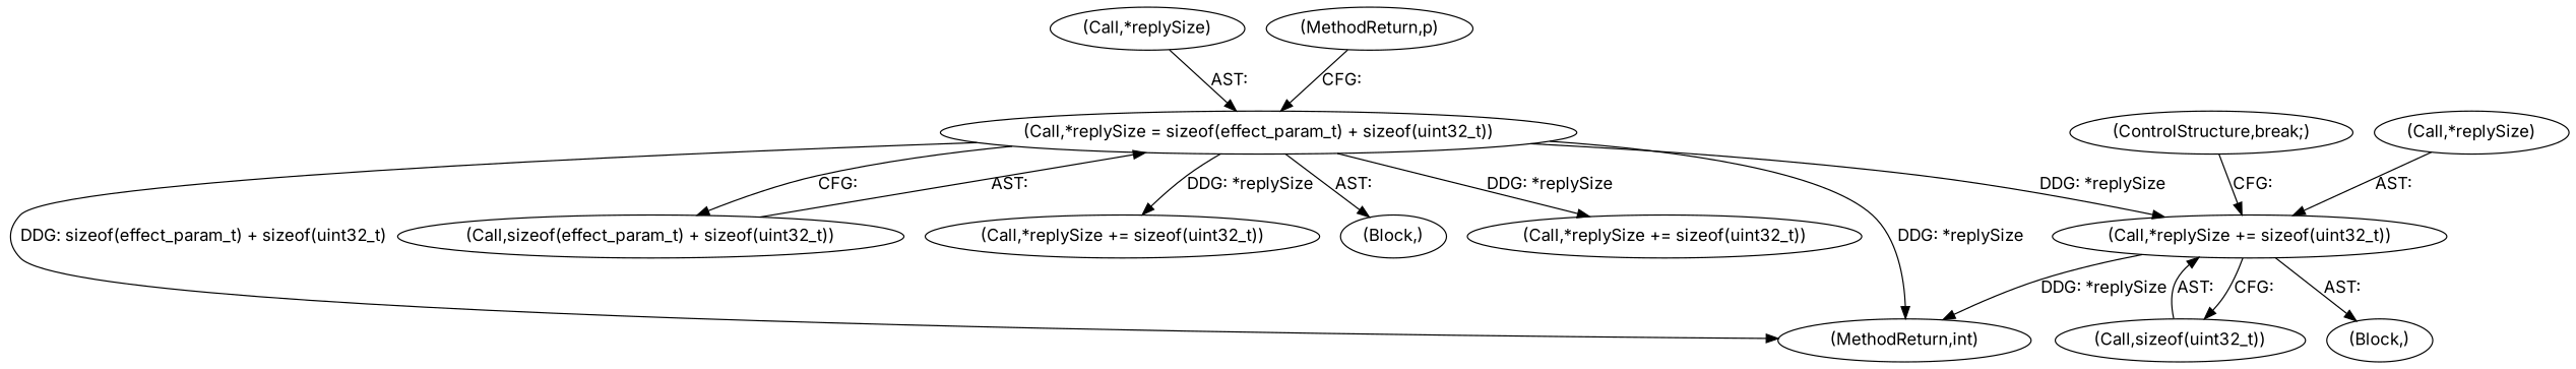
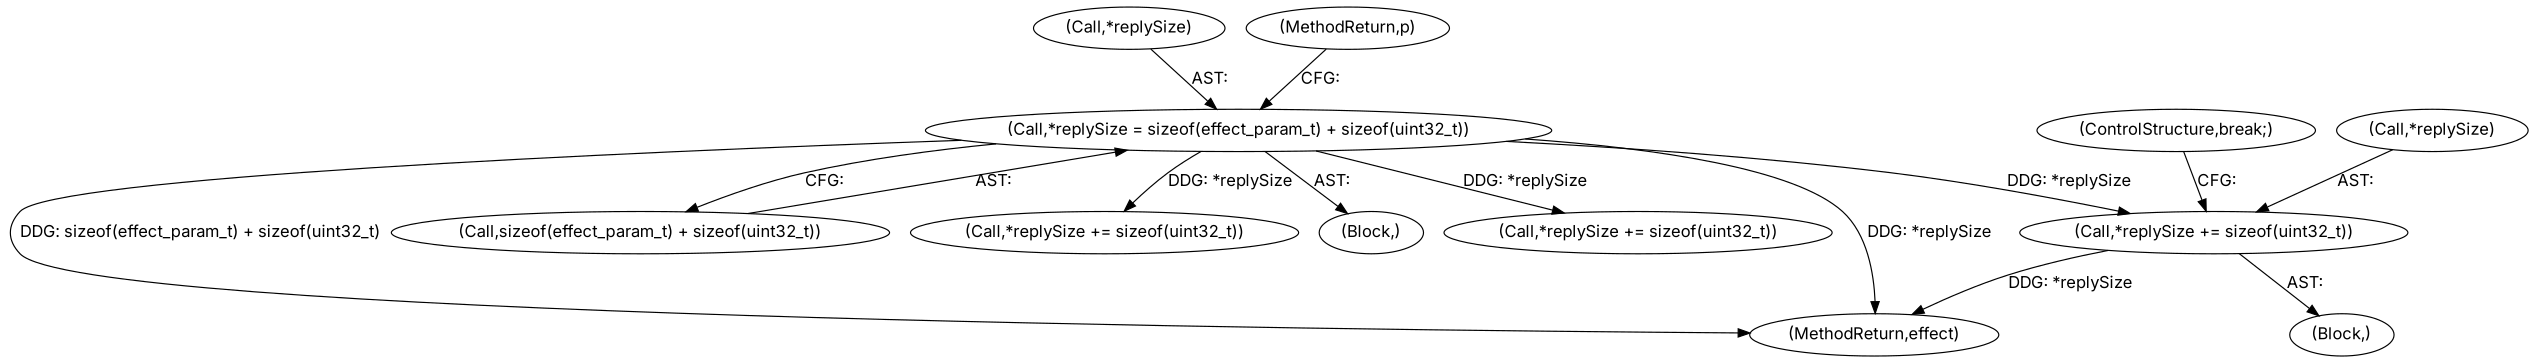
  digraph {
    fontname=Inter
    node [fontname=Inter]
    edge [fontname=Inter]
    n1 [label="(Call,*replySize += sizeof(uint32_t))"]
    n2 [label="(Block,)"]
-   n3 [label="(Call,sizeof(uint32_t))"]
-   n4 [label="(MethodReturn,int)"]
+   n4 [label="(MethodReturn,effect)"]
    n5 [label="(Call,*replySize = sizeof(effect_param_t) + sizeof(uint32_t))"]
    n6 [label="(Call,sizeof(effect_param_t) + sizeof(uint32_t))"]
    n7 [label="(Call,*replySize += sizeof(uint32_t))"]
    n8 [label="(Block,)"]
    n9 [label="(Call,*replySize += sizeof(uint32_t))"]
    n10 [label="(Call,*replySize)"]
    n11 [label="(ControlStructure,break;)"]
    n12 [label="(Call,*replySize)"]
    n13 [label="(MethodReturn,p)"]
    n1 -> n2 [label="AST: "]
-   n1 -> n3 [label="CFG: "]
    n1 -> n4 [label="DDG: *replySize"]
-   n3 -> n1 [label="AST: "]
    n5 -> n1 [label="DDG: *replySize"]
    n5 -> n4 [label="DDG: *replySize"]
    n5 -> n4 [label="DDG: sizeof(effect_param_t) + sizeof(uint32_t)"]
    n5 -> n6 [label="CFG: "]
    n5 -> n7 [label="DDG: *replySize"]
    n5 -> n8 [label="AST: "]
    n5 -> n9 [label="DDG: *replySize"]
    n6 -> n5 [label="AST: "]
    n10 -> n5 [label="AST: "]
    n11 -> n1 [label="CFG: "]
    n12 -> n1 [label="AST: "]
    n13 -> n5 [label="CFG: "]
  }
